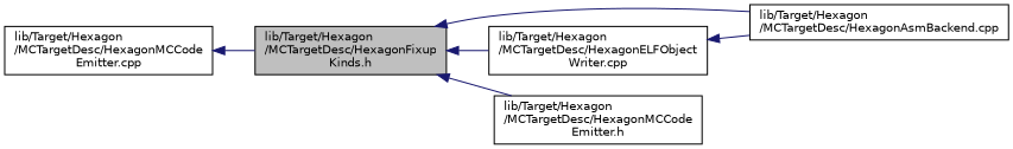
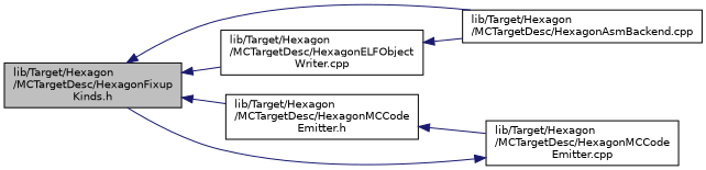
  digraph {
    rankdir=LR
    node [color=black fontname=Helvetica fontsize=10 shape=box]
    edge [color=midnightblue dir=back fontname=Helvetica fontsize=10 labelfontname=Helvetica labelfontsize=10 style=solid]
    n1 [fillcolor=grey75 fontcolor=black height=0.2 label="lib/Target/Hexagon\l/MCTargetDesc/HexagonFixup\lKinds.h" style=filled width=0.4]
    n2 [height=0.2 label="lib/Target/Hexagon\l/MCTargetDesc/HexagonAsmBackend.cpp" width=0.4]
    n3 [height=0.2 label="lib/Target/Hexagon\l/MCTargetDesc/HexagonELFObject\lWriter.cpp" width=0.4]
    n4 [height=0.2 label="lib/Target/Hexagon\l/MCTargetDesc/HexagonMCCode\lEmitter.h" width=0.4]
    n5 [height=0.2 label="lib/Target/Hexagon\l/MCTargetDesc/HexagonMCCode\lEmitter.cpp" width=0.4]
    n1 -> n2
    n1 -> n3
    n1 -> n4
    n3 -> n2
+   n4 -> n5
    n5 -> n1
  }
